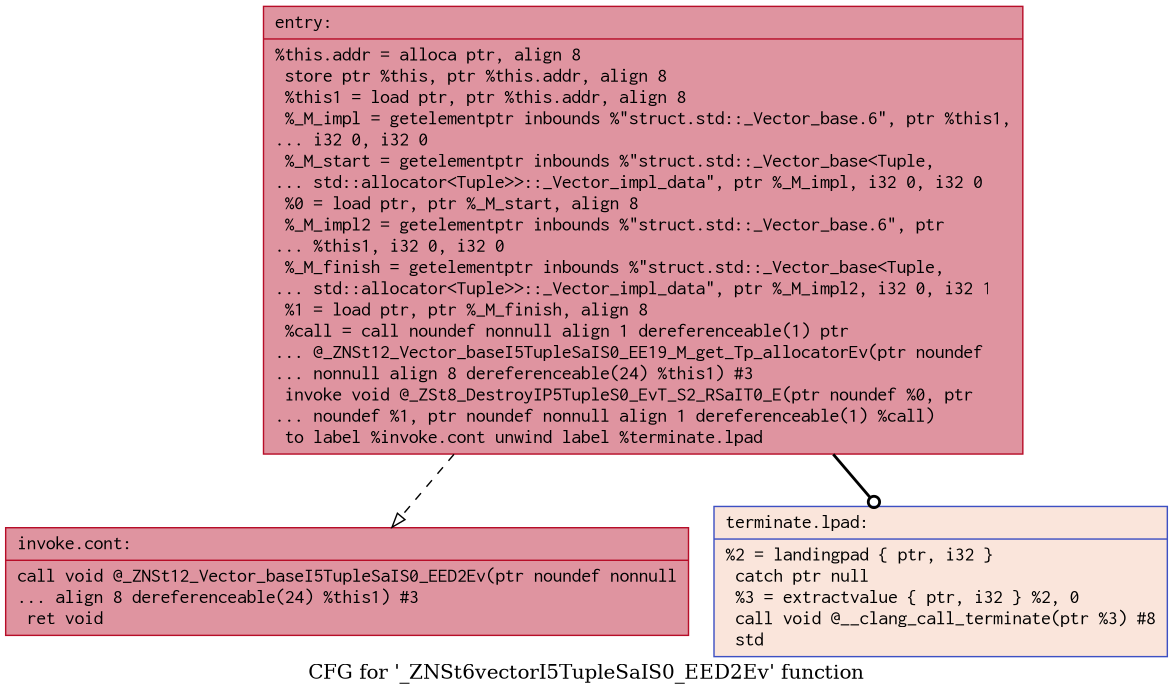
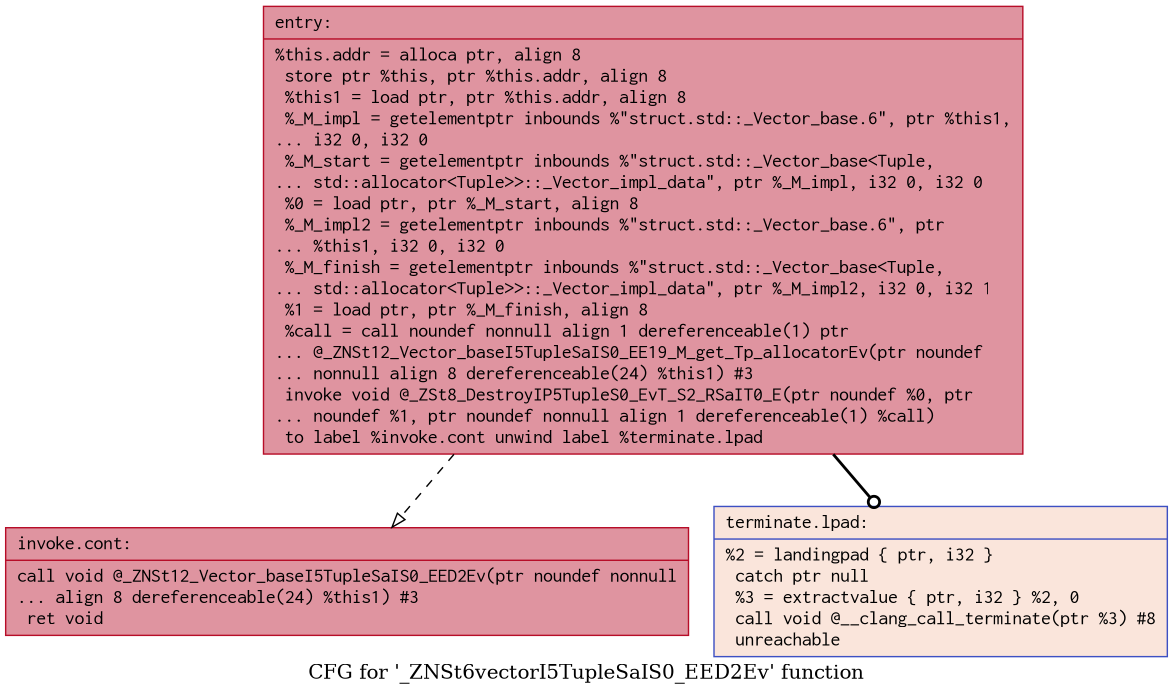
  digraph {
    label="CFG for '_ZNSt6vectorI5TupleSaIS0_EED2Ev' function"
    node [color="#b70d28ff" fillcolor="#b70d2870" fontname=Courier shape=record style=filled]
    n1 [label="{entry:\l|  %this.addr = alloca ptr, align 8\l  store ptr %this, ptr %this.addr, align 8\l  %this1 = load ptr, ptr %this.addr, align 8\l  %_M_impl = getelementptr inbounds %\"struct.std::_Vector_base.6\", ptr %this1,\l... i32 0, i32 0\l  %_M_start = getelementptr inbounds %\"struct.std::_Vector_base\<Tuple,\l... std::allocator\<Tuple\>\>::_Vector_impl_data\", ptr %_M_impl, i32 0, i32 0\l  %0 = load ptr, ptr %_M_start, align 8\l  %_M_impl2 = getelementptr inbounds %\"struct.std::_Vector_base.6\", ptr\l... %this1, i32 0, i32 0\l  %_M_finish = getelementptr inbounds %\"struct.std::_Vector_base\<Tuple,\l... std::allocator\<Tuple\>\>::_Vector_impl_data\", ptr %_M_impl2, i32 0, i32 1\l  %1 = load ptr, ptr %_M_finish, align 8\l  %call = call noundef nonnull align 1 dereferenceable(1) ptr\l... @_ZNSt12_Vector_baseI5TupleSaIS0_EE19_M_get_Tp_allocatorEv(ptr noundef\l... nonnull align 8 dereferenceable(24) %this1) #3\l  invoke void @_ZSt8_DestroyIP5TupleS0_EvT_S2_RSaIT0_E(ptr noundef %0, ptr\l... noundef %1, ptr noundef nonnull align 1 dereferenceable(1) %call)\l          to label %invoke.cont unwind label %terminate.lpad\l}"]
    n2 [label="{invoke.cont:\l|  call void @_ZNSt12_Vector_baseI5TupleSaIS0_EED2Ev(ptr noundef nonnull\l... align 8 dereferenceable(24) %this1) #3\l  ret void\l}"]
-   n3 [color="#3d50c3ff" fillcolor="#f4c5ad70" label="{terminate.lpad:\l|  %2 = landingpad \{ ptr, i32 \}\l          catch ptr null\l  %3 = extractvalue \{ ptr, i32 \} %2, 0\l  call void @__clang_call_terminate(ptr %3) #8\l  std\l}"]
+   n3 [color="#3d50c3ff" fillcolor="#f4c5ad70" label="{terminate.lpad:\l|  %2 = landingpad \{ ptr, i32 \}\l          catch ptr null\l  %3 = extractvalue \{ ptr, i32 \} %2, 0\l  call void @__clang_call_terminate(ptr %3) #8\l  unreachable\l}"]
    n1 -> n2 [style=dashed arrowhead=onormal]
    n1 -> n3 [style=bold arrowhead=odot]
  }
